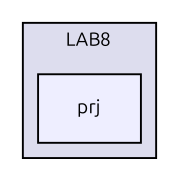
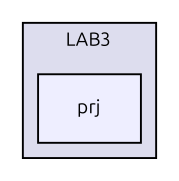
  digraph {
    compound=true
    fontname=Ubuntu
    n1 [fillcolor="#eeeeff" fontname=Ubuntu fontsize=10 label=prj pencolor=black shape=box style=filled]
    subgraph cluster_1 {
      bgcolor="#ddddee"
      fontsize=10
-     label=LAB8
+     label=LAB3
      pencolor=black
      n1
    }
  }
